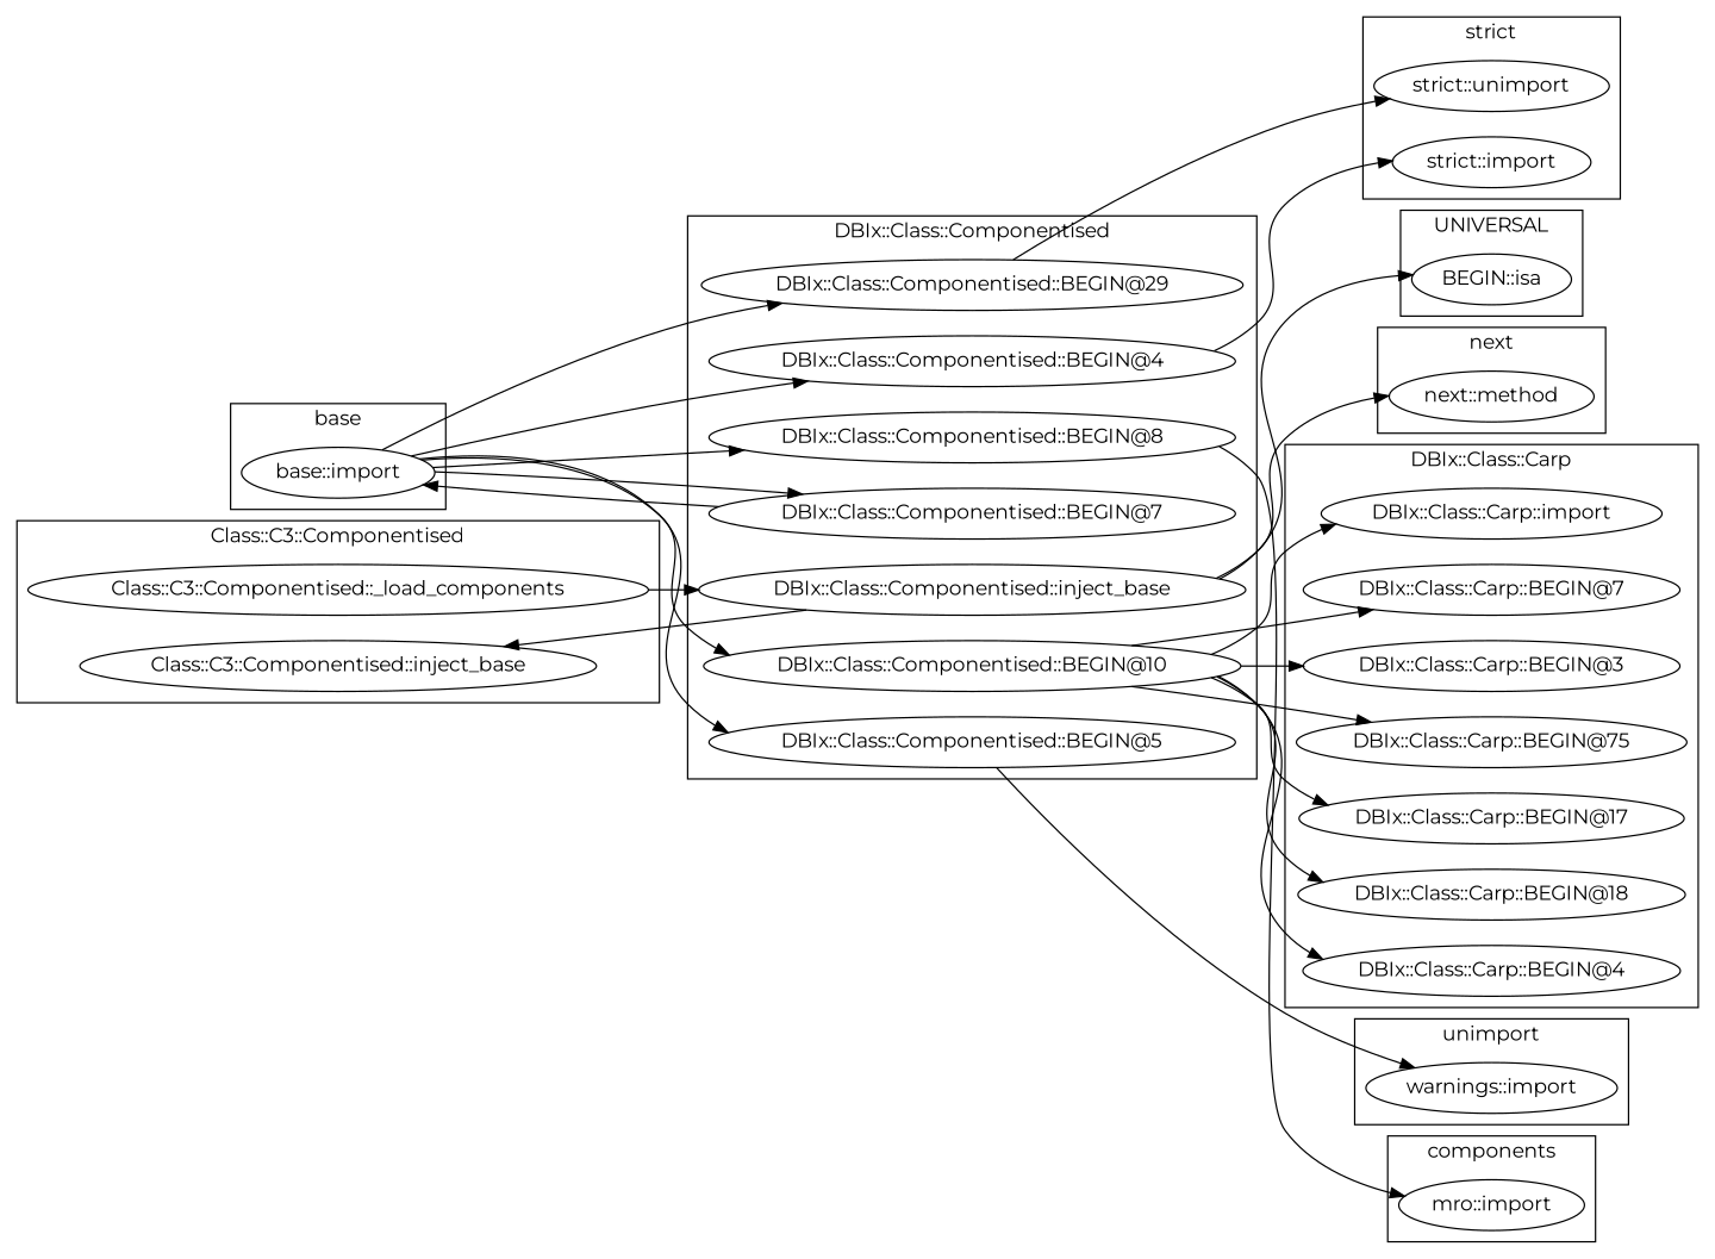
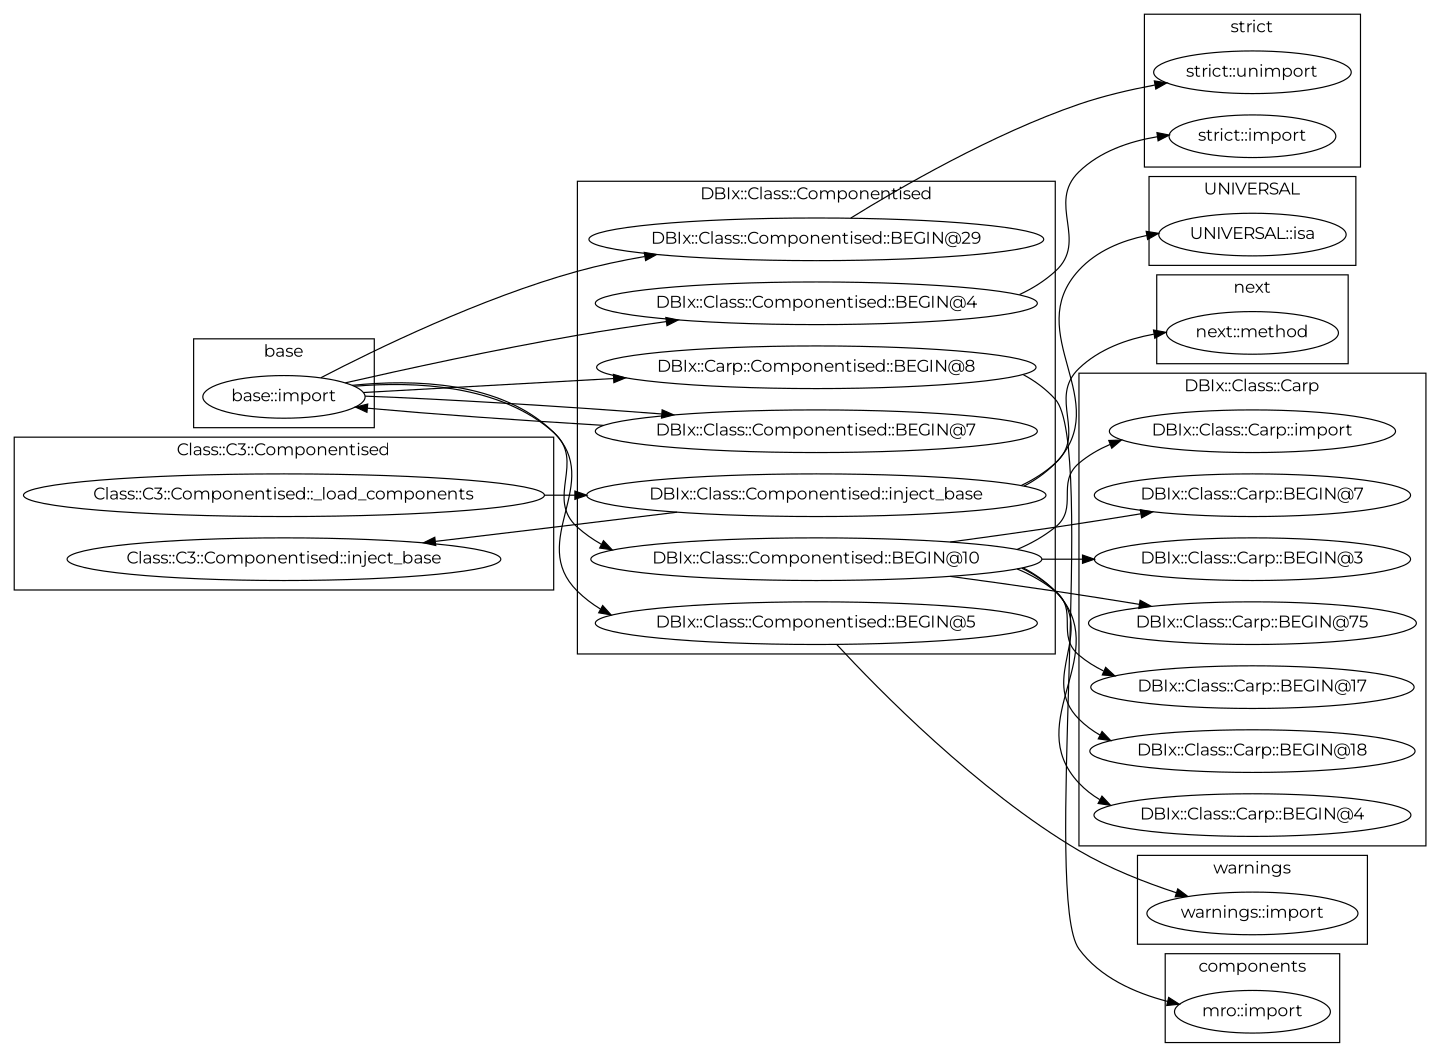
  digraph {
    fontname=Montserrat
    rankdir=LR
    node [fontname=Montserrat]
    edge [fontname=Montserrat]
    "DBIx::Class::Carp::BEGIN@4"
    "DBIx::Class::Carp::import"
    "DBIx::Class::Carp::BEGIN@7"
    "DBIx::Class::Carp::BEGIN@3"
    "DBIx::Class::Carp::BEGIN@75"
    "DBIx::Class::Carp::BEGIN@17"
    "DBIx::Class::Carp::BEGIN@18"
    "mro::import"
-   "UNIVERSAL::isa" [label="BEGIN::isa"]
+   "UNIVERSAL::isa"
    "base::import"
    "Class::C3::Componentised::inject_base"
    "Class::C3::Componentised::_load_components"
    "warnings::import"
    "DBIx::Class::Componentised::BEGIN@4"
    "DBIx::Class::Componentised::inject_base"
    "DBIx::Class::Componentised::BEGIN@10"
    "DBIx::Class::Componentised::BEGIN@5"
    "DBIx::Class::Componentised::BEGIN@7"
-   "DBIx::Class::Componentised::BEGIN@8"
+   "DBIx::Class::Componentised::BEGIN@8" [label="DBIx::Carp::Componentised::BEGIN@8"]
    "DBIx::Class::Componentised::BEGIN@29"
    "next::method"
    "strict::import"
    "strict::unimport"
    subgraph cluster_1 {
      label="DBIx::Class::Carp"
      "DBIx::Class::Carp::BEGIN@4"
      "DBIx::Class::Carp::import"
      "DBIx::Class::Carp::BEGIN@7"
      "DBIx::Class::Carp::BEGIN@3"
      "DBIx::Class::Carp::BEGIN@75"
      "DBIx::Class::Carp::BEGIN@17"
      "DBIx::Class::Carp::BEGIN@18"
    }
    subgraph cluster_2 {
      label=components
      "mro::import"
    }
    subgraph cluster_3 {
      label=UNIVERSAL
      "UNIVERSAL::isa"
    }
    subgraph cluster_4 {
      label=base
      "base::import"
    }
    subgraph cluster_5 {
      label="Class::C3::Componentised"
      "Class::C3::Componentised::inject_base"
      "Class::C3::Componentised::_load_components"
    }
    subgraph cluster_6 {
-     label=unimport
+     label=warnings
      "warnings::import"
    }
    subgraph cluster_7 {
      label="DBIx::Class::Componentised"
      "DBIx::Class::Componentised::BEGIN@4"
      "DBIx::Class::Componentised::inject_base"
      "DBIx::Class::Componentised::BEGIN@10"
      "DBIx::Class::Componentised::BEGIN@5"
      "DBIx::Class::Componentised::BEGIN@7"
      "DBIx::Class::Componentised::BEGIN@8"
      "DBIx::Class::Componentised::BEGIN@29"
    }
    subgraph cluster_8 {
      label=next
      "next::method"
    }
    subgraph cluster_9 {
      label="strict"
      "strict::import"
      "strict::unimport"
    }
    "base::import" -> "DBIx::Class::Componentised::BEGIN@4"
    "base::import" -> "DBIx::Class::Componentised::BEGIN@10"
    "base::import" -> "DBIx::Class::Componentised::BEGIN@5"
    "base::import" -> "DBIx::Class::Componentised::BEGIN@7"
    "base::import" -> "DBIx::Class::Componentised::BEGIN@8"
    "base::import" -> "DBIx::Class::Componentised::BEGIN@29"
    "Class::C3::Componentised::_load_components" -> "DBIx::Class::Componentised::inject_base"
    "DBIx::Class::Componentised::BEGIN@4" -> "strict::import"
    "DBIx::Class::Componentised::inject_base" -> "UNIVERSAL::isa"
    "DBIx::Class::Componentised::inject_base" -> "Class::C3::Componentised::inject_base"
    "DBIx::Class::Componentised::inject_base" -> "next::method"
    "DBIx::Class::Componentised::BEGIN@10" -> "DBIx::Class::Carp::BEGIN@4"
    "DBIx::Class::Componentised::BEGIN@10" -> "DBIx::Class::Carp::import"
    "DBIx::Class::Componentised::BEGIN@10" -> "DBIx::Class::Carp::BEGIN@7"
    "DBIx::Class::Componentised::BEGIN@10" -> "DBIx::Class::Carp::BEGIN@3"
    "DBIx::Class::Componentised::BEGIN@10" -> "DBIx::Class::Carp::BEGIN@75"
    "DBIx::Class::Componentised::BEGIN@10" -> "DBIx::Class::Carp::BEGIN@17"
    "DBIx::Class::Componentised::BEGIN@10" -> "DBIx::Class::Carp::BEGIN@18"
    "DBIx::Class::Componentised::BEGIN@5" -> "warnings::import"
    "DBIx::Class::Componentised::BEGIN@7" -> "base::import"
    "DBIx::Class::Componentised::BEGIN@8" -> "mro::import"
    "DBIx::Class::Componentised::BEGIN@29" -> "strict::unimport"
  }
